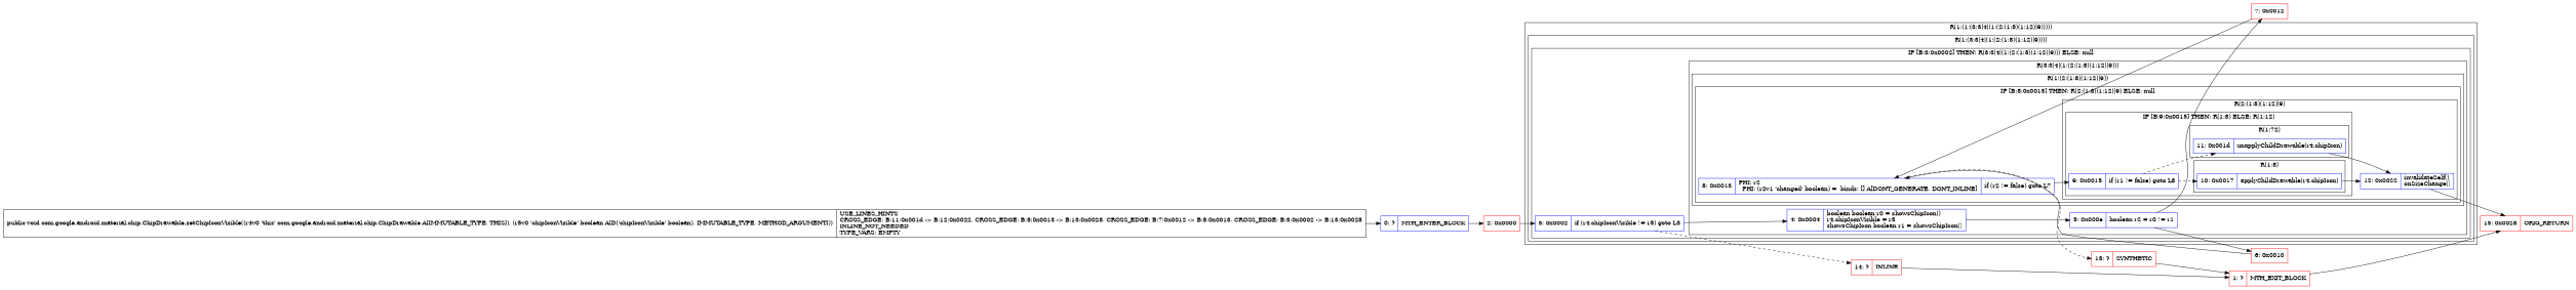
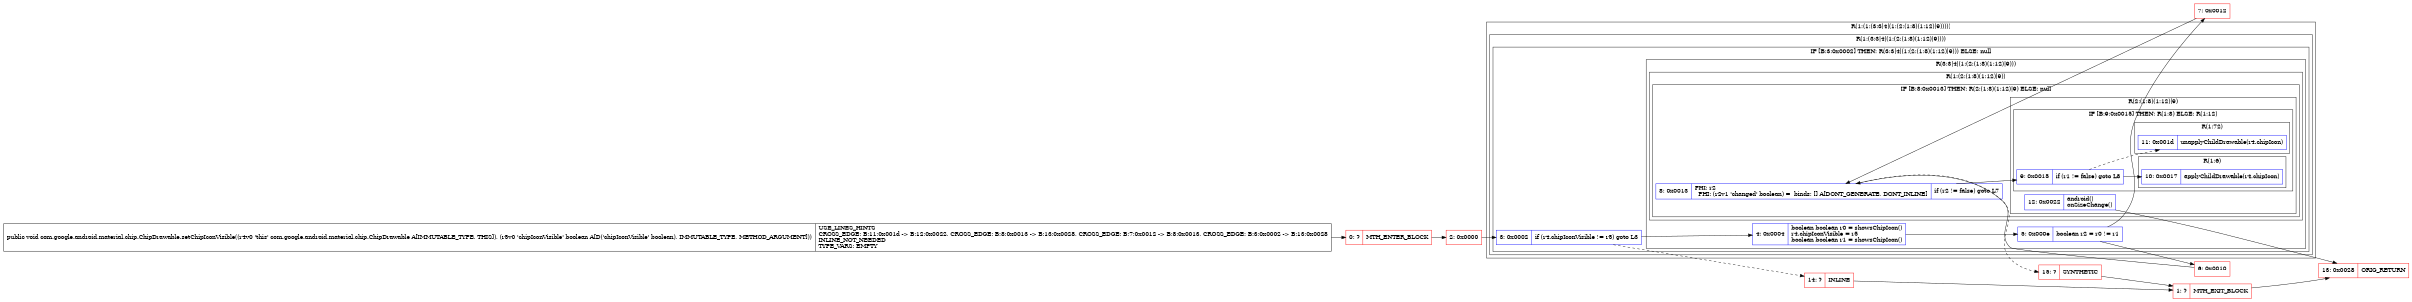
  digraph {
    rankdir=LR
    node [color=blue shape=record]
    n1 [label="{10\:\ 0x0017|applyChildDrawable(r4.chipIcon)\l}"]
    n2 [label="{11\:\ 0x001d|unapplyChildDrawable(r4.chipIcon)\l}"]
    n3 [label="{9\:\ 0x0015|if (r1 != false) goto L8\l}"]
-   n4 [label="{12\:\ 0x0022|invalidateSelf()\lonSizeChange()\l}"]
+   n4 [label="{12\:\ 0x0022|android()\lonSizeChange()\l}"]
    n5 [label="{8\:\ 0x0013|PHI: r2 \l  PHI: (r2v1 'changed' boolean) =  binds: [] A[DONT_GENERATE, DONT_INLINE]\l|if (r2 != false) goto L7\l}"]
-   n6 [label="{4\:\ 0x0004|boolean boolean r0 = showsChipIcon()\lr4.chipIconVisible = r5\lshowsChipIcon boolean r1 = showsChipIcon()\l}"]
+   n6 [label="{4\:\ 0x0004|boolean boolean r0 = showsChipIcon()\lr4.chipIconVisible = r5\lboolean boolean r1 = showsChipIcon()\l}"]
    n7 [label="{5\:\ 0x000e|boolean r2 = r0 != r1\l}"]
    n8 [label="{3\:\ 0x0002|if (r4.chipIconVisible != r5) goto L3\l}"]
    n9 [color=red label="{13\:\ 0x0028|ORIG_RETURN\l}"]
    n10 [color=red label="{15\:\ ?|SYNTHETIC\l}"]
    n11 [color=red label="{6\:\ 0x0010}"]
    n12 [color=red label="{7\:\ 0x0012}"]
    n13 [color=red label="{14\:\ ?|INLINE\l}"]
    n14 [color=red label="{1\:\ ?|MTH_EXIT_BLOCK\l}"]
-   n15 [label="{0\:\ ?|MTH_ENTER_BLOCK\l}"]
+   n15 [color=red label="{0\:\ ?|MTH_ENTER_BLOCK\l}"]
    n16 [color=red label="{2\:\ 0x0000}"]
    n17 [label="{public void com.google.android.material.chip.ChipDrawable.setChipIconVisible((r4v0 'this' com.google.android.material.chip.ChipDrawable A[IMMUTABLE_TYPE, THIS]), (r5v0 'chipIconVisible' boolean A[D('chipIconVisible' boolean), IMMUTABLE_TYPE, METHOD_ARGUMENT]))  | USE_LINES_HINTS\lCROSS_EDGE: B:11:0x001d \-\> B:12:0x0022, CROSS_EDGE: B:8:0x0013 \-\> B:13:0x0028, CROSS_EDGE: B:7:0x0012 \-\> B:8:0x0013, CROSS_EDGE: B:3:0x0002 \-\> B:13:0x0028\lINLINE_NOT_NEEDED\lTYPE_VARS: EMPTY\l}" color=""]
    subgraph cluster_1 {
      label="R(1:(1:(3:3|4|(1:(2:(1:8)(1:12)|9)))))"
      subgraph cluster_2 {
        label="R(1:(3:3|4|(1:(2:(1:8)(1:12)|9))))"
        subgraph cluster_3 {
          label="IF [B:3:0x0002] THEN: R(3:3|4|(1:(2:(1:8)(1:12)|9))) ELSE: null"
          n8
          subgraph cluster_4 {
            label="R(3:3|4|(1:(2:(1:8)(1:12)|9)))"
            n6
            n7
            subgraph cluster_5 {
              label="R(1:(2:(1:8)(1:12)|9))"
              subgraph cluster_6 {
                label="IF [B:8:0x0013] THEN: R(2:(1:8)(1:12)|9) ELSE: null"
                n5
                subgraph cluster_7 {
                  label="R(2:(1:8)(1:12)|9)"
                  n4
                  subgraph cluster_8 {
                    label="IF [B:9:0x0015] THEN: R(1:8) ELSE: R(1:12)"
                    n3
                    subgraph cluster_9 {
-                     label="R(1:8)"
+                     label="R(1:6)"
                      n1
                    }
                    subgraph cluster_10 {
                      label="R(1:72)"
                      n2
                    }
                  }
                }
              }
            }
          }
        }
      }
    }
-   n1 -> n4
-   n2 -> n4
-   n3 -> n1 [style=dashed]
+   n3 -> n1
    n3 -> n2 [style=dashed]
    n4 -> n9
    n5 -> n3
    n5 -> n10 [style=dashed]
    n6 -> n7
    n7 -> n11
    n7 -> n12
    n8 -> n6
    n8 -> n13 [style=dashed]
    n10 -> n14
    n11 -> n5
    n12 -> n5
    n13 -> n14
    n14 -> n9
    n15 -> n16
    n16 -> n8
    n17 -> n15
  }
